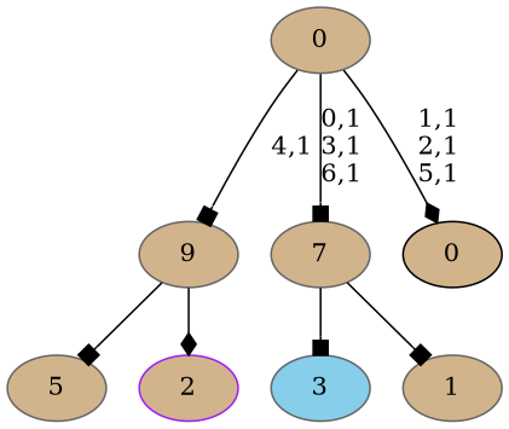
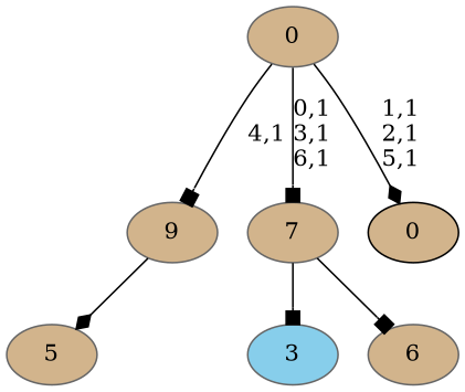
  digraph {
    node [color=gray40 fillcolor=tan style=filled]
    edge [arrowhead=box]
    n1 [label=5]
    n2 [fillcolor=skyblue label=3]
-   n3 [color=purple label=2]
    9
-   n5 [label=1]
+   n5 [label=6]
    7
    n7 [color=black label=0]
    0
-   9 -> n1
-   9 -> n3 [arrowhead=diamond]
+   9 -> n1 [arrowhead=diamond]
    7 -> n2
    7 -> n5
    0 -> 9 [label="4,1"]
    0 -> 7 [label="0,1\n3,1\n6,1"]
    0 -> n7 [arrowhead=diamond label="1,1\n2,1\n5,1"]
  }
